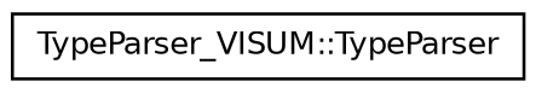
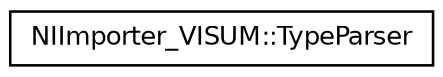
  digraph {
    rankdir=LR
-   n1 [color=black fillcolor=white fontname=Helvetica fontsize=10 height=0.2 label="TypeParser_VISUM::TypeParser" shape=record style=filled width=0.4]
+   n1 [color=black fillcolor=white fontname=Helvetica fontsize=10 height=0.2 label="NIImporter_VISUM::TypeParser" shape=record style=filled width=0.4]
  }
